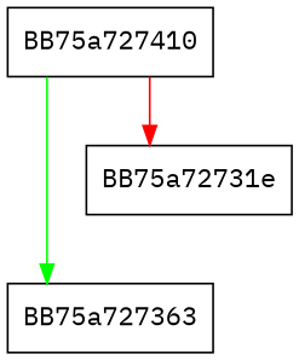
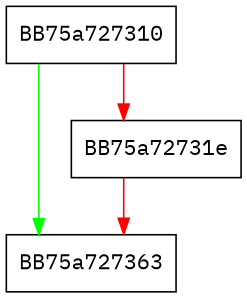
  digraph {
    fontname="IBM Plex Mono"
    splines=ortho
    node [fontname="IBM Plex Mono" shape=box]
    edge [color=red fontname="IBM Plex Mono"]
    n1 [label=BB75a727363]
-   BB75a727310 [label=BB75a727410]
+   BB75a727310
    BB75a72731e
    BB75a727310 -> n1 [color=green]
    BB75a727310 -> BB75a72731e
+   BB75a72731e -> n1
  }
